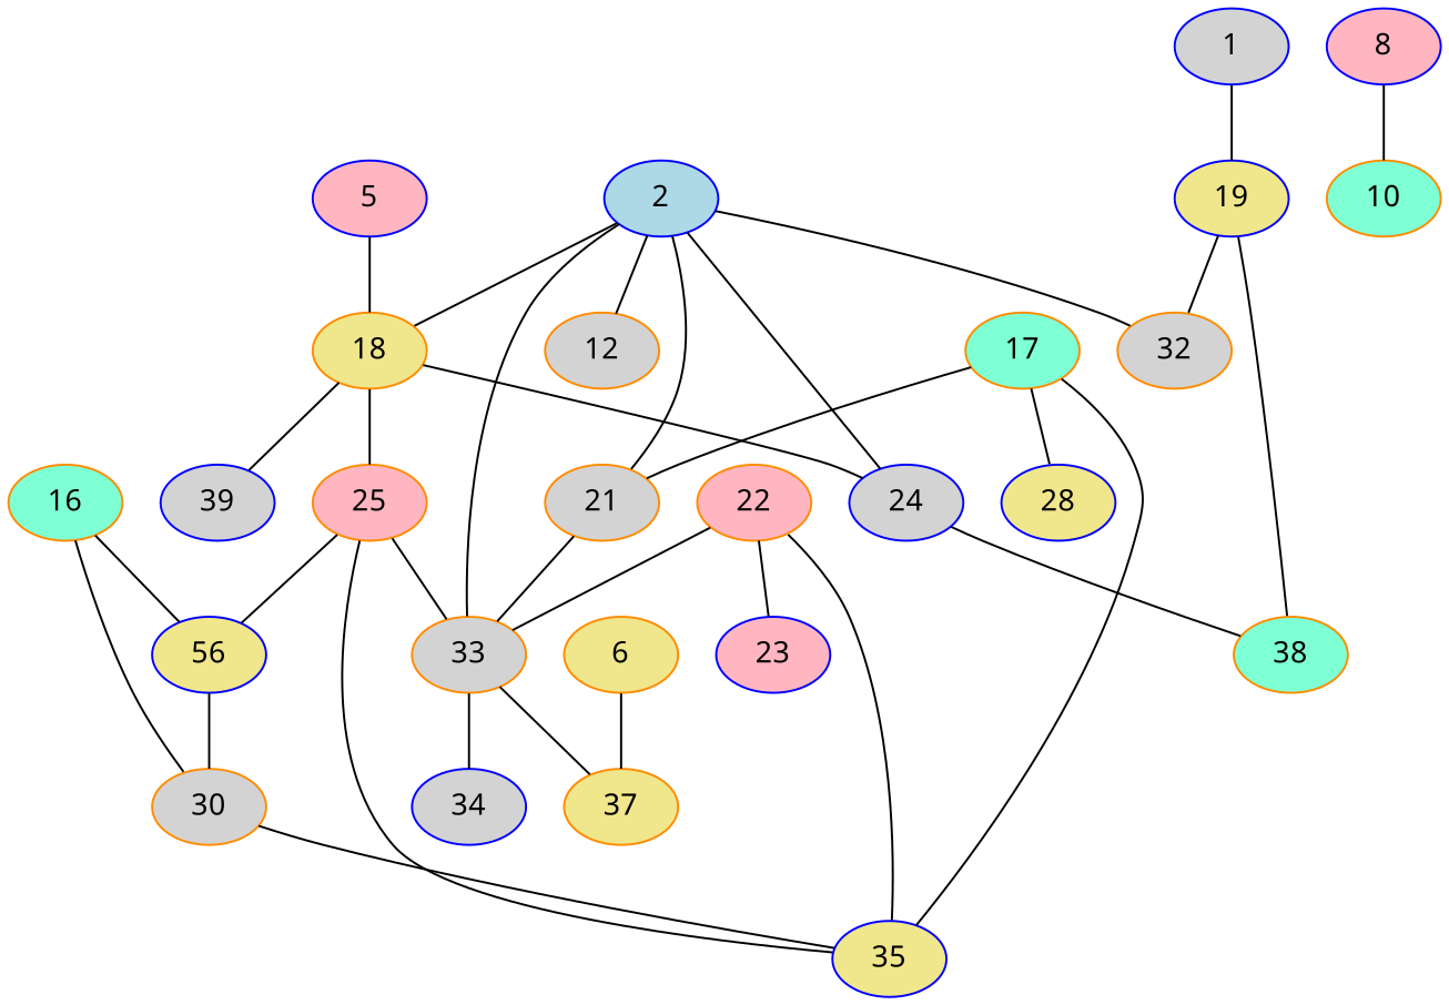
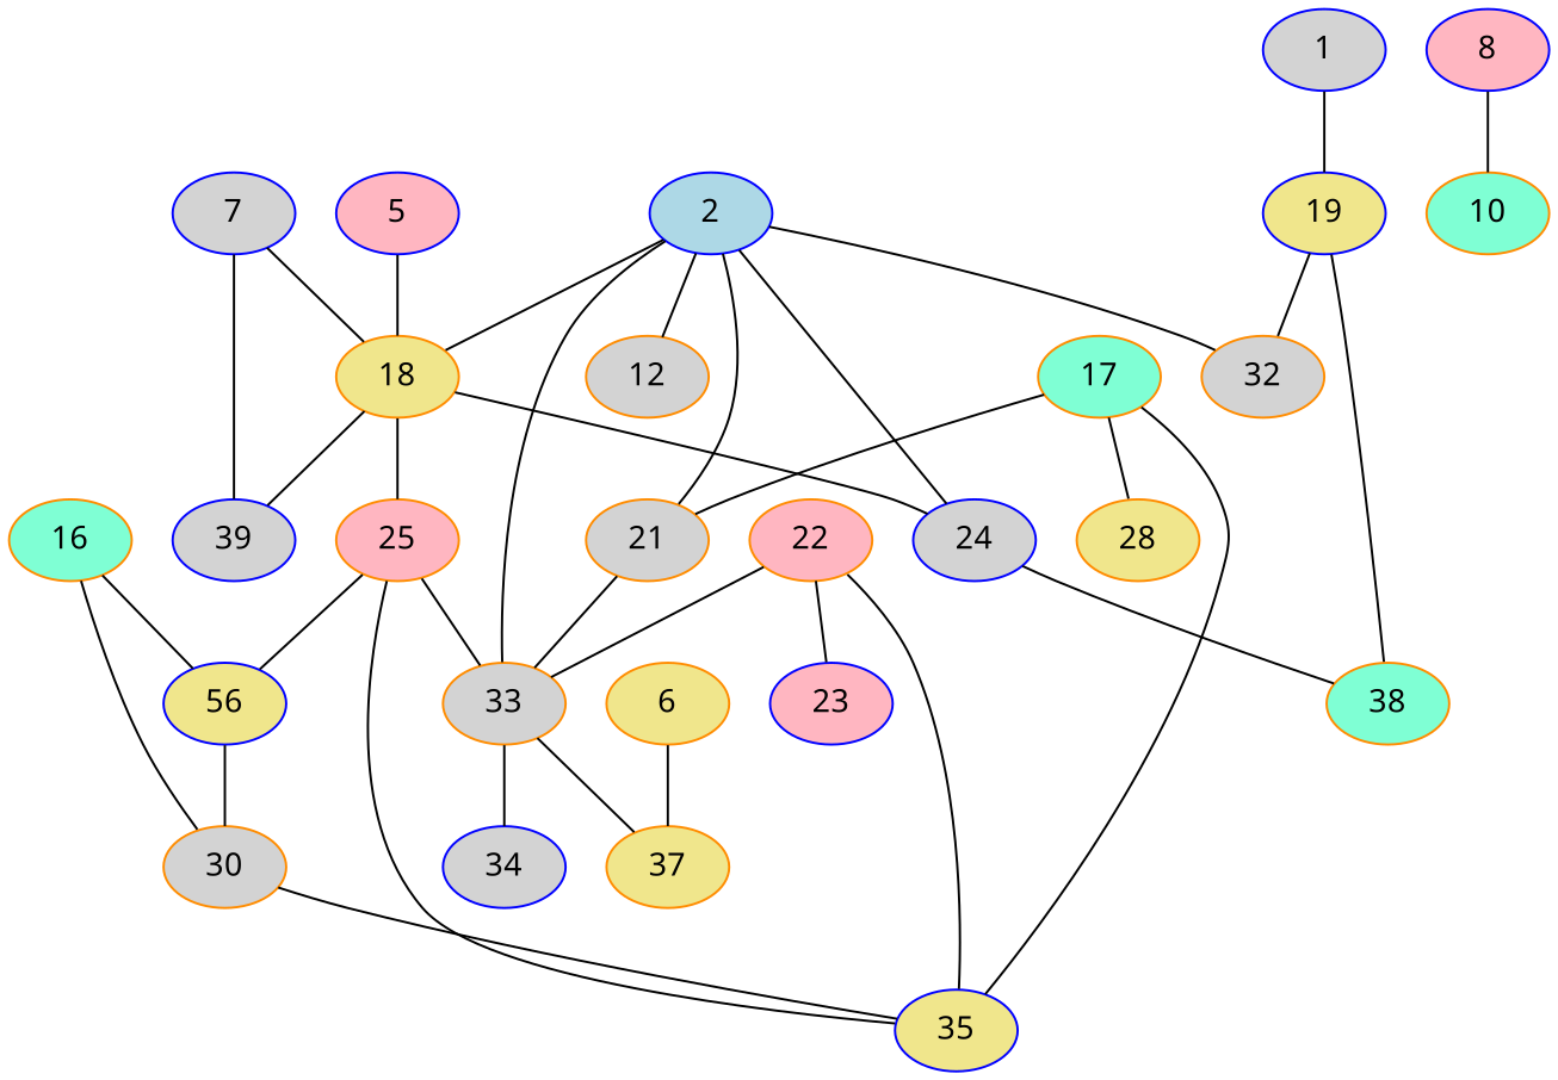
  graph {
    fontname="Noto Sans"
    node [color=darkorange fillcolor=lightgrey fontname="Noto Sans" style=filled]
    edge [fontname="Noto Sans" weight=1.0]
    19 [color=blue fillcolor=khaki]
    1 [color=blue]
    32
    38 [fillcolor=aquamarine]
    2 [color=blue fillcolor=lightblue]
    12
    18 [fillcolor=khaki]
    21
    24 [color=blue]
    33
    39 [color=blue]
    25 [fillcolor=lightpink]
    37 [fillcolor=khaki]
    34 [color=blue]
    5 [color=blue fillcolor=lightpink]
    6 [fillcolor=khaki]
+   7 [color=blue]
    8 [color=blue fillcolor=lightpink]
    10 [fillcolor=aquamarine]
    16 [fillcolor=aquamarine]
    n21 [color=blue fillcolor=khaki label=56]
    30
    22 [fillcolor=lightpink]
    35 [color=blue fillcolor=khaki]
    23 [color=blue fillcolor=lightpink]
    17 [fillcolor=aquamarine]
-   28 [color=blue fillcolor=khaki]
+   28 [fillcolor=khaki]
    19 -- 32
    19 -- 38
    1 -- 19
    2 -- 32
    2 -- 12
    2 -- 18
    2 -- 21
    2 -- 24
    2 -- 33
    18 -- 24
    18 -- 39
    18 -- 25
    21 -- 33
    24 -- 38
    33 -- 37
    33 -- 34
    25 -- 33
    25 -- n21
    25 -- 35
    5 -- 18
    6 -- 37
+   7 -- 18
+   7 -- 39
    8 -- 10
    16 -- n21
    16 -- 30
    n21 -- 30
    30 -- 35
    22 -- 33
    22 -- 35 [weight=2.0]
    22 -- 23
    17 -- 21
    17 -- 35
    17 -- 28
  }
